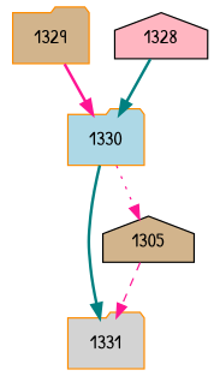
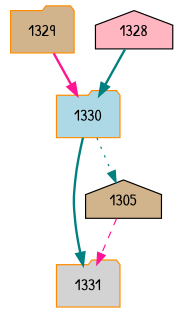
  strict digraph {
    fontname="Patrick Hand"
    node [color=darkorange fillcolor=tan fontname="Patrick Hand" shape=folder style=filled]
    edge [color=deeppink fontname="Patrick Hand" style=bold]
    1329
    1330 [fillcolor=lightblue]
    1331 [fillcolor=lightgrey]
    1305 [color=black shape=house]
    1328 [color=black fillcolor=lightpink shape=house]
    1329 -> 1330
    1330 -> 1331 [color=teal]
-   1330 -> 1305 [style=dotted]
+   1330 -> 1305 [color=teal style=dotted]
    1305 -> 1331 [style=dashed]
    1328 -> 1330 [color=teal]
  }
